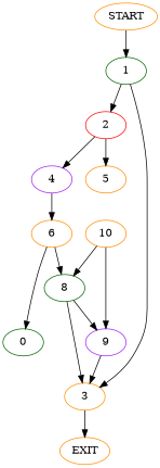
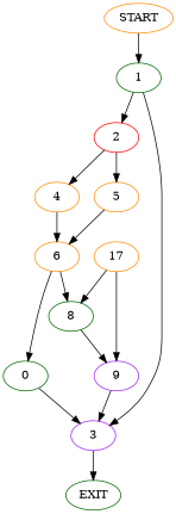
  digraph {
    node [color=darkorange]
    n1 [label=START]
    1 [color=darkgreen]
    2 [color=red]
-   3
-   n5 [label=EXIT]
-   4 [color=purple]
+   3 [color=purple]
+   n5 [color=darkgreen label=EXIT]
+   4
    5
    6
    n9 [color=darkgreen label=0]
    8 [color=darkgreen]
    9 [color=purple]
-   10
+   10 [label=17]
    n1 -> 1
    1 -> 2
    1 -> 3
    2 -> 4
    2 -> 5
    3 -> n5
    4 -> 6
+   5 -> 6
    6 -> n9
    6 -> 8
-   8 -> 3
+   n9 -> 3
    8 -> 9
    9 -> 3
    10 -> 8
    10 -> 9
  }
